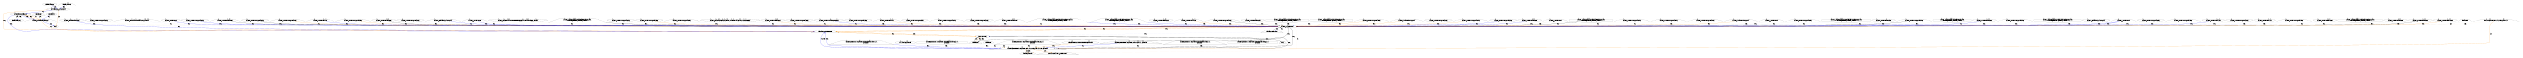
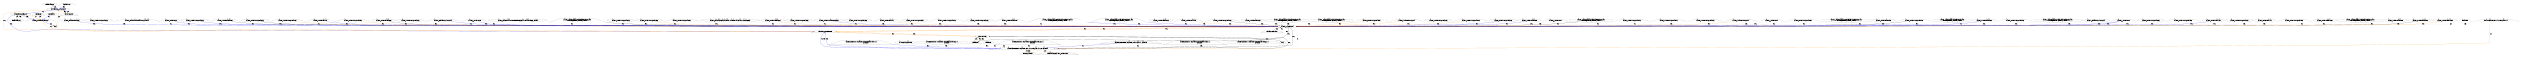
  digraph {
    node [shape=octagon]
    edge [arrowhead=vee color=darkorange style=bold]
    n1 [label="(Call,set_buffer_req(buffer_prop))"]
    n2 [label="(Call,eRet = set_buffer_req(buffer_prop))" shape=trapezium]
    n3 [label="(Identifier,buffer_prop)"]
    n4 [label="(MethodReturn,OMX_ERRORTYPE)" shape=trapezium]
    n5 [label="(Block,)"]
    n6 [label="(Call,eRet != OMX_ErrorNone)"]
    n7 [label="(Return,return eRet;)"]
    n8 [label="(Call,*buffer_prop = &drv_ctx.ip_buf)"]
+   n9 [label="(Call,&drv_ctx.ip_buf)" shape=trapezium]
    n10 [label="(Call,DEBUG_PRINT_ERROR(\"set_parameter: Error: 0x%x, setting param 0x%x\", eRet, paramIndex))" shape=trapezium]
    n11 [label="(Identifier,OMX_ErrorNone)" shape=trapezium]
-   n12 [label="(Identifier,paramIndex)"]
-   n13 [label="(ControlStructure,if (eRet != OMX_ErrorNone))" shape=trapezium]
+   n12 [label="(ErrorNone,paramIndex)"]
+   n13 [label="(IndexParamVideoMpeg,if (eRet != OMX_ErrorNone))" shape=trapezium]
    n14 [label="(Identifier,eRet)" shape=trapezium]
    n15 [label="(Block,)" shape=trapezium]
    n16 [label="(Call,eRet = OMX_ErrorUnsupportedSetting)" shape=trapezium]
    n17 [label="(Call,eRet = enable_extradata(OMX_QP_EXTRADATA, false,\n ((QOMX_ENABLETYPE *)paramData)->bEnable))"]
    n18 [label="(Literal,\"set_parameter: Error: 0x%x, setting param 0x%x\")" shape=trapezium]
    n19 [label="(Call,eRet = OMX_ErrorBadParameter)"]
    n20 [label="(Call,eRet = OMX_ErrorUnsupportedSetting)" shape=trapezium]
    n21 [label="(Call,eRet = enable_extradata(OMX_MPEG2SEQDISP_EXTRADATA, false,\n ((QOMX_ENABLETYPE *)paramData)->bEnable))"]
    n22 [label="(Call,eRet = get_buffer_req(&drv_ctx.op_buf))"]
    n23 [label="(Call,eRet == OMX_ErrorNone)" shape=trapezium]
    n24 [label="(Call,eRet =OMX_ErrorUnsupportedSetting)"]
    n25 [label="(Call,eRet = OMX_ErrorUnsupportedSetting)" shape=trapezium]
    n26 [label="(Call,eRet = OMX_ErrorInvalidState)"]
    n27 [label="(Call,eRet = OMX_ErrorUnsupportedSetting)"]
    n28 [label="(Call,eRet = OMX_ErrorHardware)"]
    n29 [label="(Identifier,buffer_prop)"]
    n30 [label="(Call,eRet = OMX_ErrorUnsupportedSetting)" shape=trapezium]
    n31 [label="(Call,eRet = OMX_ErrorBadParameter)"]
    n32 [label="(Call,eRet = enable_extradata(OMX_FRAMEPACK_EXTRADATA, false,\n ((QOMX_ENABLETYPE *)paramData)->bEnable))"]
    n33 [label="(Call,eRet = OMX_ErrorBadParameter)"]
    n34 [label="(Call,DEBUG_PRINT_LOW(\"set_parameter: QOMX_IndexParamVideoMvc %d\",\n                                     paramIndex))" shape=trapezium]
    n35 [label="(Call,eRet = OMX_ErrorBadParameter)"]
    n36 [label="(Call,eRet = OMX_ErrorBadParameter)"]
    n37 [label="(Identifier,eRet)" shape=trapezium]
    n38 [label="(Identifier,eRet)" shape=trapezium]
    n39 [label="(Call,eRet = OMX_ErrorUnsupportedSetting)"]
    n40 [label="(Call,eRet = use_android_native_buffer(hComp, paramData))" shape=trapezium]
    n41 [label="(Call,eRet = enable_smoothstreaming())"]
    n42 [label="(Call,eRet = OMX_ErrorNone)"]
-   n43 [label="(Call,(video long)paramIndex)"]
+   n43 [label="(Call,(unsigned long)paramIndex)"]
    n44 [label="(Call,eRet = OMX_ErrorUnsupportedSetting)"]
    n45 [label="(Call,eRet = OMX_ErrorBadParameter)" shape=trapezium]
    n46 [label="(Call,eRet =OMX_ErrorUnsupportedSetting)"]
    n47 [label="(Call,eRet = OMX_ErrorUnsupportedSetting)" shape=trapezium]
    n48 [label="(Call,eRet = OMX_ErrorHardware)" shape=trapezium]
    n49 [label="(Call,eRet = OMX_ErrorUnsupportedSetting)" shape=trapezium]
    n50 [label="(Call,eRet = OMX_ErrorBadParameter)"]
    n51 [label="(Call,eRet = OMX_ErrorUnsupportedSetting)"]
    n52 [label="(Call,eRet = get_buffer_req(&drv_ctx.op_buf))" shape=trapezium]
    n53 [label="(Call,eRet == OMX_ErrorNone)" shape=trapezium]
    n54 [label="(Call,eRet = enable_extradata(OMX_PORTDEF_EXTRADATA, false, extradataIndexType->bEnabled))"]
    n55 [label="(Call,eRet = enable_extradata(OMX_INTERLACE_EXTRADATA, false,\n ((QOMX_ENABLETYPE *)paramData)->bEnable))" shape=trapezium]
    n56 [label="(Call,eRet = OMX_ErrorUnsupportedSetting)"]
    n57 [label="(Call,eRet = OMX_ErrorUnsupportedSetting)"]
-   n58 [label="(Identifier,param_ctx)" shape=trapezium]
+   n58 [label="(Identifier,drv_ctx)" shape=trapezium]
    n59 [label="(Call,eRet = OMX_ErrorUnsupportedSetting)" shape=trapezium]
    n60 [label="(Call,DEBUG_PRINT_LOW(\"set_parameter: OMX_IndexParamVideoMpeg4 %d\",\n                                       paramIndex))"]
    n61 [label="(Call,eRet = enable_adaptive_playback(pParams->nMaxFrameWidth, pParams->nMaxFrameHeight))"]
    n62 [label="(Identifier,eRet)"]
    n63 [label="(Call,eRet = OMX_ErrorBadParameter)"]
    n64 [label="(Call,eRet = OMX_ErrorUnsupportedSetting)"]
    n65 [label="(Call,eRet = OMX_ErrorInvalidComponentName)"]
    n66 [label="(Call,DEBUG_PRINT_LOW(\"set_parameter: OMX_IndexParamVideoMpeg2 %d\",\n                                       paramIndex))" shape=trapezium]
    n67 [label="(Call,eRet = OMX_ErrorUnsupportedSetting)"]
    n68 [label="(Call,eRet = OMX_ErrorHardware)" shape=trapezium]
    n69 [label="(Call,eRet = OMX_ErrorUnsupportedIndex)"]
    n70 [label="(Call,eRet = OMX_ErrorUnsupportedSetting)" shape=trapezium]
    n71 [label="(Call,eRet = OMX_ErrorUnsupportedSetting)"]
    n72 [label="(Call,eRet = OMX_ErrorBadParameter)" shape=trapezium]
    n73 [label="(Call,eRet = enable_extradata(VDEC_EXTRADATA_MB_ERROR_MAP, false,\n ((QOMX_ENABLETYPE *)paramData)->bEnable))" shape=trapezium]
    n74 [label="(Call,eRet = enable_extradata(OMX_FRAMEINFO_EXTRADATA, false,\n ((QOMX_ENABLETYPE *)paramData)->bEnable))" shape=trapezium]
-   n75 [label="(MethodParameterIn,OMX_IN OMX_INDEXTYPE paramIndex)"]
    n76 [label="(Call,eRet = OMX_ErrorBadParameter)"]
    n77 [label="(Call,eRet = OMX_ErrorInvalidState)" shape=trapezium]
    n78 [label="(Call,eRet = OMX_ErrorUnsupportedSetting)" shape=trapezium]
    n79 [label="(Call,eRet = OMX_ErrorBadPortIndex)"]
    n80 [label="(Call,eRet = enable_extradata(OMX_TIMEINFO_EXTRADATA, false,\n ((QOMX_ENABLETYPE *)paramData)->bEnable))"]
    n81 [label="(Call,eRet = enable_extradata(OMX_BITSINFO_EXTRADATA, false,\n ((QOMX_ENABLETYPE *)paramData)->bEnable))"]
    n82 [label="(Call,eRet =OMX_ErrorUnsupportedSetting)" shape=trapezium]
    n83 [label="(Call,eRet = is_video_session_supported())" shape=trapezium]
    n84 [label="(Call,DEBUG_PRINT_ERROR(\"Setparameter: unknown param %d\", paramIndex))" shape=trapezium]
    n85 [label="(Call,eRet = OMX_ErrorUnsupportedSetting)"]
    n86 [label="(Call,eRet = OMX_ErrorUnsupportedSetting)" shape=trapezium]
    n87 [label="(Call,eRet =OMX_ErrorUnsupportedSetting)"]
    n88 [label="(Call,eRet = OMX_ErrorBadParameter)"]
    n89 [label="(Call,DEBUG_PRINT_LOW(\"set_parameter: OMX_IndexParamVideoAvc %d\",\n                                     paramIndex))" shape=trapezium]
    n90 [label="(Call,eRet == OMX_ErrorNone)" shape=trapezium]
    n91 [label="(Call,eRet = enable_extradata(OMX_EXTNUSER_EXTRADATA, false,\n ((QOMX_ENABLETYPE *)paramData)->bEnable))"]
    n92 [label="(Call,eRet = OMX_ErrorUnsupportedSetting)" shape=trapezium]
    n93 [label="(Call,eRet = OMX_ErrorUnsupportedSetting)" shape=trapezium]
    n94 [label="(Call,eRet = OMX_ErrorUnsupportedSetting)" shape=trapezium]
    n95 [label="(Call,eRet = is_video_session_supported())" shape=trapezium]
    n96 [label="(Call,DEBUG_PRINT_LOW(\"set_parameter: OMX_IndexParamVideoH263 %d\",\n                                      paramIndex))"]
    n97 [label="(Identifier,false)"]
    n98 [label="(Call,eRet == OMX_ErrorNone)" shape=trapezium]
    n99 [label="(Call,eRet =OMX_ErrorUnsupportedSetting)" shape=trapezium]
    n100 [label="(Call,eRet = enable_extradata(OMX_FRAMEDIMENSION_EXTRADATA, false,\n ((QOMX_ENABLETYPE *)paramData)->bEnable))"]
    n101 [label="(Call,eRet = OMX_ErrorBadPortIndex)"]
    n1 -> n2 [arrowhead=box label="AST: "]
    n1 -> n2 [arrowhead=diamond color=blue label="DDG: "]
    n1 -> n3 [arrowhead=box color=blue label="CFG: " style=dotted]
    n1 -> n4 [arrowhead=box color=blue label="DDG: "]
-   n2 -> n1 [arrowhead=box label="CFG: "]
    n2 -> n4 [label="DDG: "]
    n2 -> n5 [arrowhead=box color=blue label="AST: "]
    n2 -> n6 [arrowhead=box color=black label="DDG: " style=dotted]
    n3 -> n1 [arrowhead=box color=black label="AST: " style=dotted]
    n4 -> n7 [arrowhead=box label="CFG: "]
    n6 -> n4 [label="DDG: "]
    n6 -> n4 [arrowhead=diamond label="DDG: "]
    n6 -> n4 [label="DDG: " style=dotted]
-   n11 -> n7 [arrowhead=box color=blue label="DDG: " style=dotted]
+   n6 -> n7 [arrowhead=box color=blue label="DDG: " style=dotted]
    n6 -> n10 [arrowhead=box color=black label="DDG: "]
    n6 -> n11 [color=blue label="CFG: " style=dotted]
    n6 -> n12 [label="AST: " style=dotted]
    n7 -> n4 [arrowhead=diamond label="DDG: "]
    n7 -> n14 [color=black label="CFG: "]
    n7 -> n15 [arrowhead=diamond color=black label="AST: "]
    n8 -> n1 [arrowhead=box color=blue label="DDG: "]
    n8 -> n4 [label="DDG: "]
    n8 -> n5 [arrowhead=diamond label="AST: "]
+   n8 -> n9 [label="CFG: "]
+   n9 -> n8 [color=blue label="AST: "]
    n10 -> n4 [arrowhead=diamond color=black label="DDG: " style=dotted]
    n10 -> n4 [color=blue label="DDG: "]
    n10 -> n4 [arrowhead=box color=blue label="DDG: "]
    n10 -> n7 [arrowhead=box color=black label="DDG: "]
    n10 -> n12 [arrowhead=box label="CFG: " style=dotted]
    n10 -> n13 [label="AST: "]
    n11 -> n6 [arrowhead=box color=black label="AST: "]
    n12 -> n10 [arrowhead=diamond label="AST: "]
    n14 -> n6 [arrowhead=box color=black label="CFG: "]
    n14 -> n7 [color=black label="AST: "]
    n14 -> n7 [arrowhead=diamond label="DDG: "]
    n14 -> n10 [color=black label="CFG: " style=dotted]
    n16 -> n6 [color=black label="DDG: "]
    n17 -> n6 [arrowhead=box label="DDG: " style=dotted]
    n18 -> n6 [arrowhead=diamond label="CFG: " style=dotted]
    n18 -> n10 [arrowhead=diamond label="AST: "]
    n19 -> n6 [arrowhead=diamond color=blue label="DDG: "]
    n20 -> n6 [label="DDG: " style=dotted]
    n21 -> n6 [color=blue label="DDG: " style=dotted]
    n22 -> n6 [color=blue label="DDG: " style=dotted]
    n23 -> n6 [arrowhead=box color=blue label="DDG: "]
    n23 -> n6 [arrowhead=box color=blue label="DDG: "]
    n24 -> n6 [arrowhead=diamond label="DDG: " style=dotted]
    n25 -> n6 [arrowhead=diamond color=black label="DDG: " style=dotted]
    n26 -> n6 [arrowhead=box color=blue label="DDG: "]
    n27 -> n6 [arrowhead=box color=black label="DDG: " style=dotted]
    n28 -> n6 [color=blue label="DDG: " style=dotted]
    n29 -> n8 [color=blue label="AST: "]
    n30 -> n6 [arrowhead=box color=blue label="DDG: " style=dotted]
    n31 -> n6 [color=blue label="DDG: " style=dotted]
    n32 -> n6 [arrowhead=diamond label="DDG: " style=dotted]
    n33 -> n6 [color=black label="DDG: " style=dotted]
    n34 -> n10 [arrowhead=diamond color=blue label="DDG: "]
    n35 -> n6 [color=black label="DDG: "]
    n36 -> n6 [arrowhead=diamond label="DDG: "]
    n37 -> n2 [arrowhead=diamond label="AST: " style=dotted]
    n38 -> n6 [color=black label="AST: " style=dotted]
    n39 -> n6 [arrowhead=box label="DDG: " style=dotted]
    n40 -> n6 [color=blue label="DDG: " style=dotted]
-   n41 -> n4 [arrowhead=box color=blue label="DDG: "]
+   n41 -> n6 [arrowhead=box color=blue label="DDG: "]
    n42 -> n6 [arrowhead=box color=blue label="DDG: "]
    n43 -> n10 [arrowhead=box color=blue label="DDG: " style=dotted]
    n44 -> n6 [color=blue label="DDG: "]
    n45 -> n6 [color=black label="DDG: "]
    n46 -> n6 [arrowhead=box color=black label="DDG: "]
    n47 -> n6 [label="DDG: "]
    n48 -> n6 [arrowhead=diamond color=blue label="DDG: "]
    n49 -> n6 [label="DDG: "]
    n50 -> n6 [color=black label="DDG: "]
    n51 -> n6 [color=blue label="DDG: " style=dotted]
    n52 -> n6 [arrowhead=box color=blue label="DDG: "]
    n53 -> n6 [color=blue label="DDG: "]
    n53 -> n6 [arrowhead=diamond label="DDG: " style=dotted]
    n54 -> n6 [arrowhead=box label="DDG: " style=dotted]
    n55 -> n6 [arrowhead=box color=black label="DDG: "]
    n56 -> n6 [label="DDG: " style=dotted]
    n57 -> n6 [label="DDG: "]
    n58 -> n8 [color=blue label="CFG: "]
    n59 -> n6 [arrowhead=diamond color=blue label="DDG: " style=dotted]
    n60 -> n10 [arrowhead=diamond label="DDG: " style=dotted]
    n61 -> n6 [arrowhead=box color=blue label="DDG: " style=dotted]
    n62 -> n10 [color=black label="AST: " style=dotted]
    n63 -> n6 [label="DDG: "]
    n64 -> n6 [arrowhead=box color=black label="DDG: " style=dotted]
    n65 -> n6 [arrowhead=diamond color=blue label="DDG: "]
    n66 -> n10 [label="DDG: " style=dotted]
    n67 -> n6 [arrowhead=box label="DDG: " style=dotted]
    n68 -> n6 [arrowhead=box label="DDG: "]
    n69 -> n6 [arrowhead=diamond color=blue label="DDG: " style=dotted]
    n70 -> n6 [label="DDG: " style=dotted]
    n71 -> n6 [arrowhead=box color=blue label="DDG: " style=dotted]
    n72 -> n6 [label="DDG: " style=dotted]
    n73 -> n6 [arrowhead=diamond color=blue label="DDG: "]
    n74 -> n6 [arrowhead=diamond color=blue label="DDG: "]
-   n75 -> n10 [arrowhead=diamond label="DDG: "]
    n76 -> n6 [arrowhead=box color=blue label="DDG: " style=dotted]
    n77 -> n6 [arrowhead=box label="DDG: "]
    n78 -> n6 [color=black label="DDG: "]
    n79 -> n6 [label="DDG: " style=dotted]
    n80 -> n6 [arrowhead=diamond color=black label="DDG: " style=dotted]
    n81 -> n6 [color=blue label="DDG: " style=dotted]
    n82 -> n6 [arrowhead=box label="DDG: "]
    n83 -> n6 [label="DDG: "]
    n84 -> n10 [color=blue label="DDG: "]
    n85 -> n6 [arrowhead=box label="DDG: " style=dotted]
    n86 -> n6 [arrowhead=box label="DDG: "]
    n87 -> n6 [color=blue label="DDG: "]
    n88 -> n6 [arrowhead=box color=blue label="DDG: "]
    n89 -> n10 [arrowhead=box color=black label="DDG: " style=dotted]
    n90 -> n6 [arrowhead=box label="DDG: " style=dotted]
    n90 -> n6 [color=black label="DDG: " style=dotted]
    n91 -> n6 [color=black label="DDG: "]
    n92 -> n6 [label="DDG: " style=dotted]
    n93 -> n6 [arrowhead=box label="DDG: " style=dotted]
    n94 -> n6 [label="DDG: " style=dotted]
    n95 -> n6 [arrowhead=diamond label="DDG: "]
    n96 -> n10 [arrowhead=diamond color=blue label="DDG: " style=dotted]
    n97 -> n2 [color=blue label="CFG: "]
    n98 -> n6 [arrowhead=box label="DDG: " style=dotted]
    n98 -> n6 [arrowhead=diamond color=blue label="DDG: " style=dotted]
    n99 -> n6 [arrowhead=diamond color=black label="DDG: " style=dotted]
    n100 -> n6 [color=blue label="DDG: " style=dotted]
    n101 -> n6 [arrowhead=box color=black label="DDG: " style=dotted]
  }
